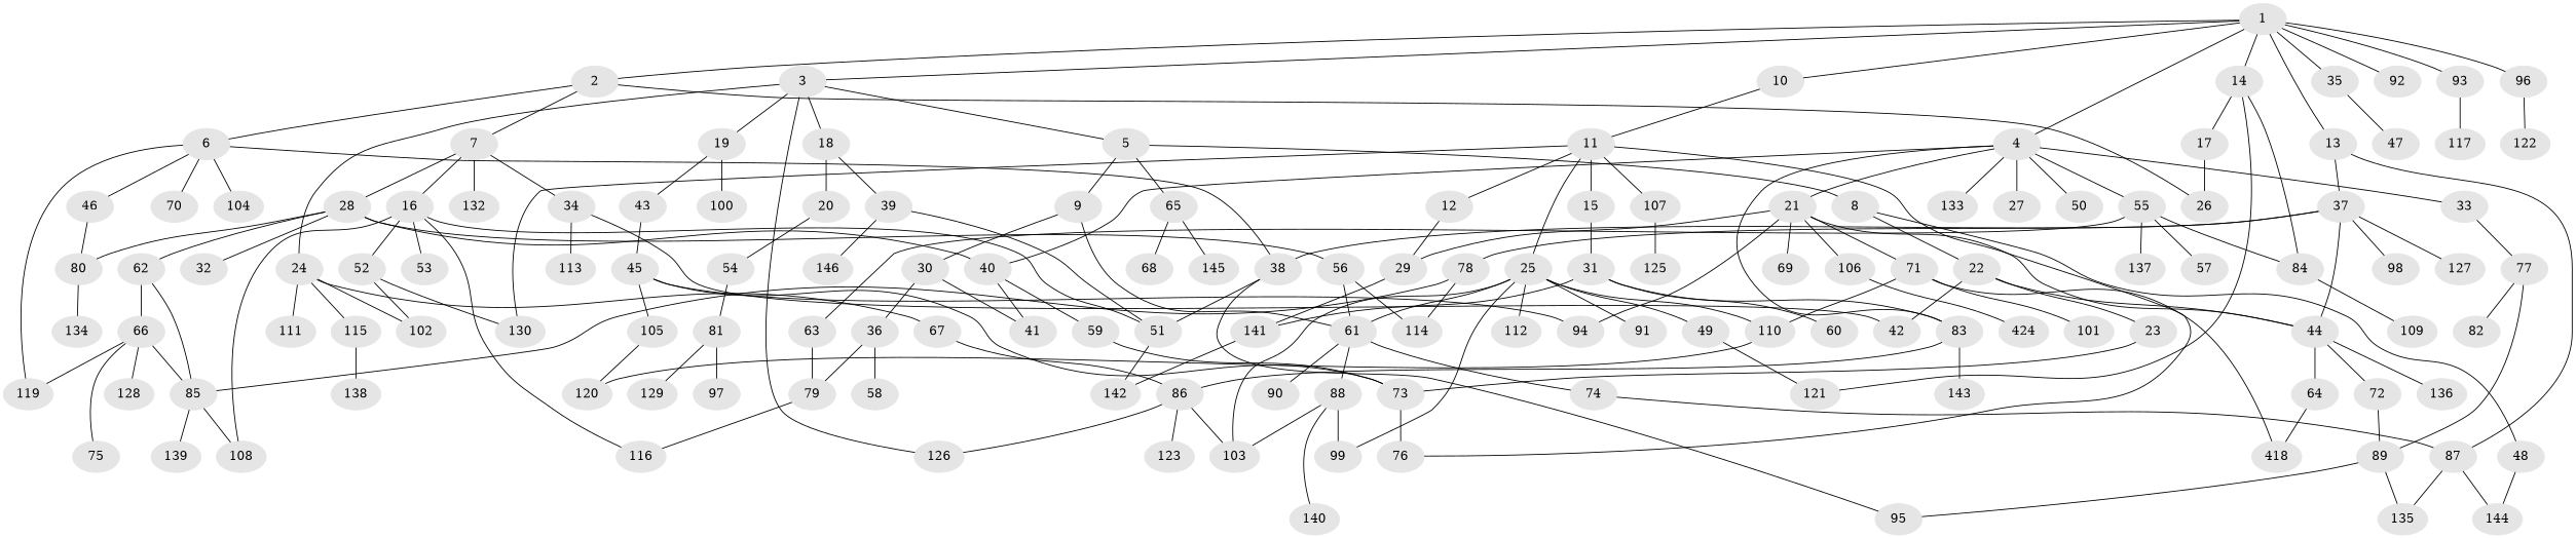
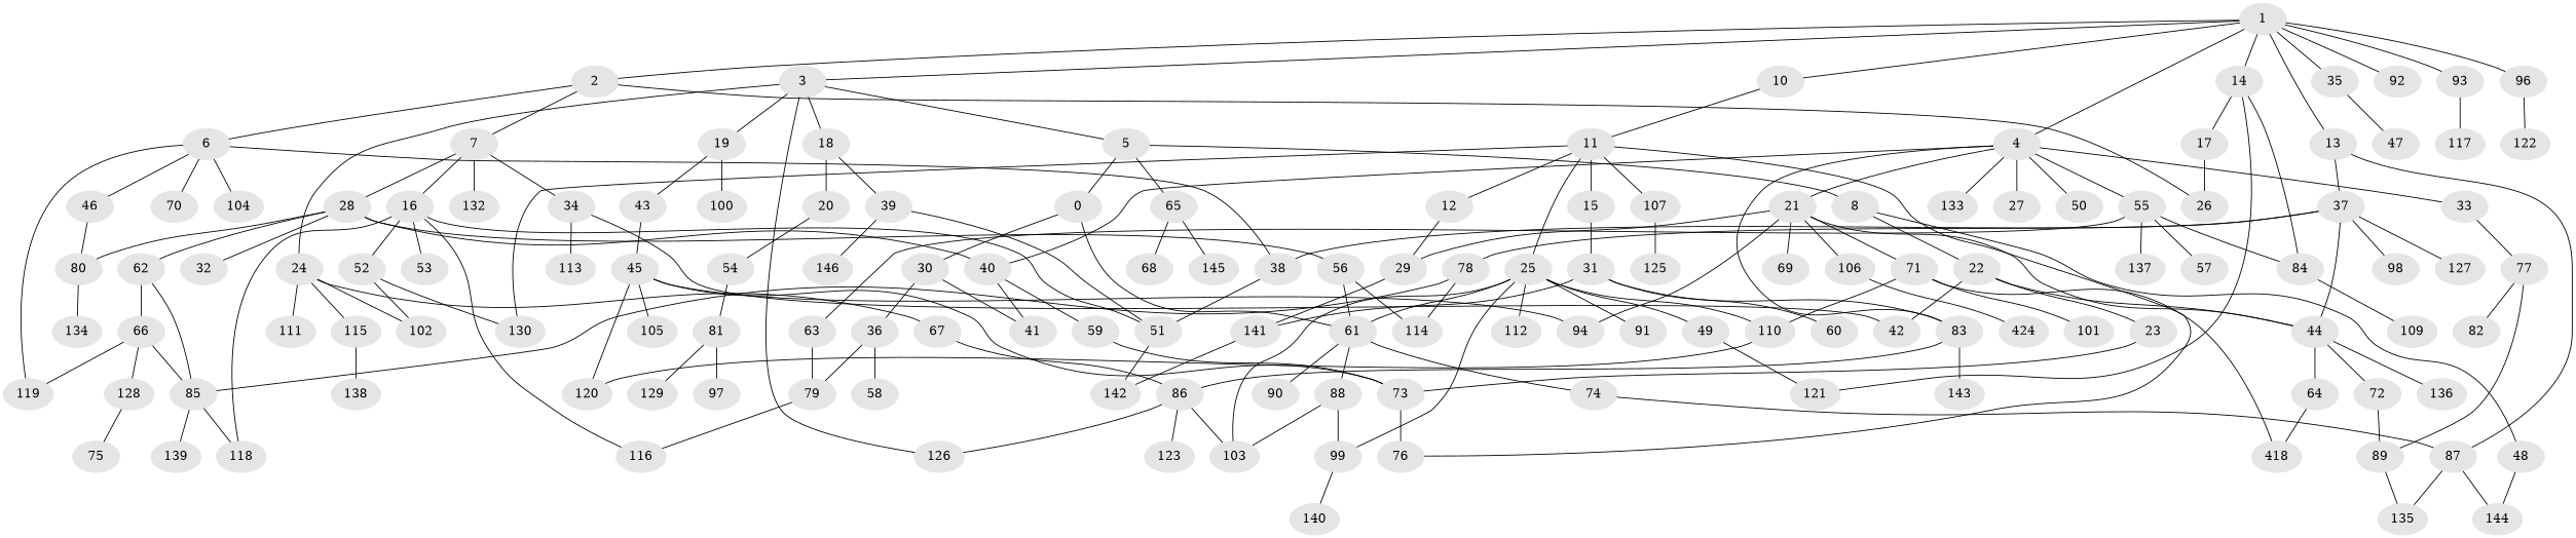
  graph {
    node [color=gray90 style=filled]
    1
    2
    3
    4
    10
    13
    14
    35
    92
    93
    96
    6
    7
    26
    5
    18
    19
    24
    126
    21
    27
    33
    40
    50
    55
    83
    133
    11
    37
    87
    17
    84
    121
    47
    117
    122
    38
    46
    70
    104
    119
    16
    28
    34
    132
    8
-   9
+   9 [label=0]
    65
    20
    39
    43
    100
    67
    102
    111
    115
    29
    44
    69
    71
    94
    106
    77
    41
    59
    57
    63
    137
    86
    143
    22
    48
    30
    61
    68
    145
    51
-   95
    80
    52
    53
-   108
+   108 [label=118]
    116
    32
    56
    62
    42
    113
    23
    144
    36
    74
    88
    90
    12
    15
    25
    76
    107
    130
    31
    49
    91
    99
    103
    110
    112
    125
    141
    78
    98
    127
    135
    109
    60
    142
    54
    146
    45
    81
    64
    72
    136
    n124 [label=418]
    101
    n126 [label=424]
    73
    138
    140
    120
    114
    66
    85
    134
    58
    79
    89
    82
    105
    97
    129
    75
    128
    139
    123
    1 -- 2
    1 -- 3
    1 -- 4
    1 -- 10
    1 -- 13
    1 -- 14
    1 -- 35
    1 -- 92
    1 -- 93
    1 -- 96
    2 -- 6
    2 -- 7
    2 -- 26
    3 -- 5
    3 -- 18
    3 -- 19
    3 -- 24
    3 -- 126
    4 -- 21
    4 -- 27
    4 -- 33
    4 -- 40
    4 -- 50
    4 -- 55
    4 -- 83
    4 -- 133
    10 -- 11
    13 -- 37
    13 -- 87
    14 -- 17
    14 -- 84
    14 -- 121
    35 -- 47
    93 -- 117
    96 -- 122
    6 -- 38
    6 -- 46
    6 -- 70
    6 -- 104
    6 -- 119
    7 -- 16
    7 -- 28
    7 -- 34
    7 -- 132
    5 -- 8
    5 -- 9
    5 -- 65
    18 -- 20
    18 -- 39
    19 -- 43
    19 -- 100
    24 -- 67
    24 -- 102
    24 -- 111
    24 -- 115
    21 -- 29
    21 -- 44
    21 -- 69
    21 -- 71
    21 -- 94
    21 -- 106
    33 -- 77
    40 -- 41
    40 -- 59
    55 -- 84
    55 -- 57
    55 -- 63
    55 -- 137
    83 -- 86
    83 -- 143
    11 -- 12
    11 -- 15
    11 -- 25
    11 -- 76
    11 -- 107
    11 -- 130
    37 -- 38
    37 -- 44
    37 -- 78
    37 -- 98
    37 -- 127
    87 -- 144
    87 -- 135
    17 -- 26
    84 -- 109
    38 -- 51
-   38 -- 95
    46 -- 80
    16 -- 51
    16 -- 52
    16 -- 53
    16 -- 108
    16 -- 116
    28 -- 40
    28 -- 80
    28 -- 32
    28 -- 56
    28 -- 62
    34 -- 42
    34 -- 113
    8 -- 22
    8 -- 48
    9 -- 30
    9 -- 61
    65 -- 68
    65 -- 145
    20 -- 54
    39 -- 51
    39 -- 146
    43 -- 45
    67 -- 86
    115 -- 138
    29 -- 141
    44 -- 64
    44 -- 72
    44 -- 136
    71 -- 110
    71 -- n124
    71 -- 101
    106 -- n126
    77 -- 89
    77 -- 82
    59 -- 73
    63 -- 79
    86 -- 126
    86 -- 103
    86 -- 123
    22 -- 44
    22 -- 42
    22 -- 23
    48 -- 144
    30 -- 41
    30 -- 36
    61 -- 74
    61 -- 88
    61 -- 90
    51 -- 142
    80 -- 134
    52 -- 102
    52 -- 130
    56 -- 61
    56 -- 114
    62 -- 66
    62 -- 85
    23 -- 73
    36 -- 58
    36 -- 79
    74 -- 87
    88 -- 99
    88 -- 103
    12 -- 29
    15 -- 31
    25 -- 61
    25 -- 49
    25 -- 91
    25 -- 99
    25 -- 103
    25 -- 110
    25 -- 112
    107 -- 125
    31 -- 83
    31 -- 141
    31 -- 60
    49 -- 121
-   88 -- 140
+   99 -- 140
    110 -- 120
    141 -- 142
    78 -- 114
    78 -- 85
    54 -- 81
    45 -- 94
    45 -- 73
-   105 -- 120
+   45 -- 120
    45 -- 105
    81 -- 97
    81 -- 129
    64 -- n124
    72 -- 89
    73 -- 76
    66 -- 119
    66 -- 85
-   66 -- 75
+   128 -- 75
    66 -- 128
    85 -- 108
    85 -- 139
    79 -- 116
-   89 -- 95
    89 -- 135
  }
